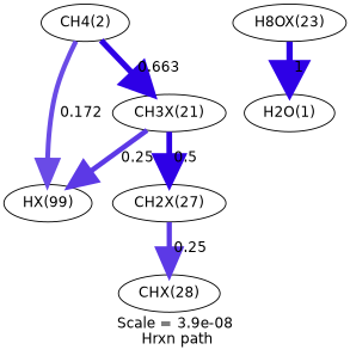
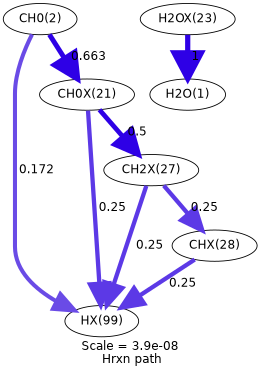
  digraph {
    fontname=Helvetica
    label="Scale = 3.9e-08\l Hrxn path"
    node [fontname=Helvetica]
    edge [arrowsize=2.48 color="0.7, 0.75, 0.9" fontname=Helvetica style="setlinewidth(4.95)"]
-   n1 [label="CH4(2)"]
+   n1 [label="CH0(2)"]
    n2 [label="HX(99)"]
-   n3 [label="CH3X(21)"]
+   n3 [label="CH0X(21)"]
    n4 [label="CH2X(27)"]
    n5 [label="CHX(28)"]
-   n6 [label="H8OX(23)"]
+   n6 [label="H2OX(23)"]
    n7 [label="H2O(1)"]
    n1 -> n2 [arrowsize=2.34 color="0.7, 0.672, 0.9" label=" 0.172" style="setlinewidth(4.67)"]
    n1 -> n3 [arrowsize=2.84 color="0.7, 1.16, 0.9" label=" 0.663" style="setlinewidth(5.69)"]
    n3 -> n2 [label=" 0.25"]
    n3 -> n4 [arrowsize=2.74 color="0.7, 1, 0.9" label=" 0.5" style="setlinewidth(5.48)"]
+   n4 -> n2 [label=" 0.25"]
    n4 -> n5 [label=" 0.25"]
+   n5 -> n2 [label=" 0.25"]
    n6 -> n7 [arrowsize=3 color="0.7, 1.5, 0.9" label=" 1" style="setlinewidth(6)"]
  }
